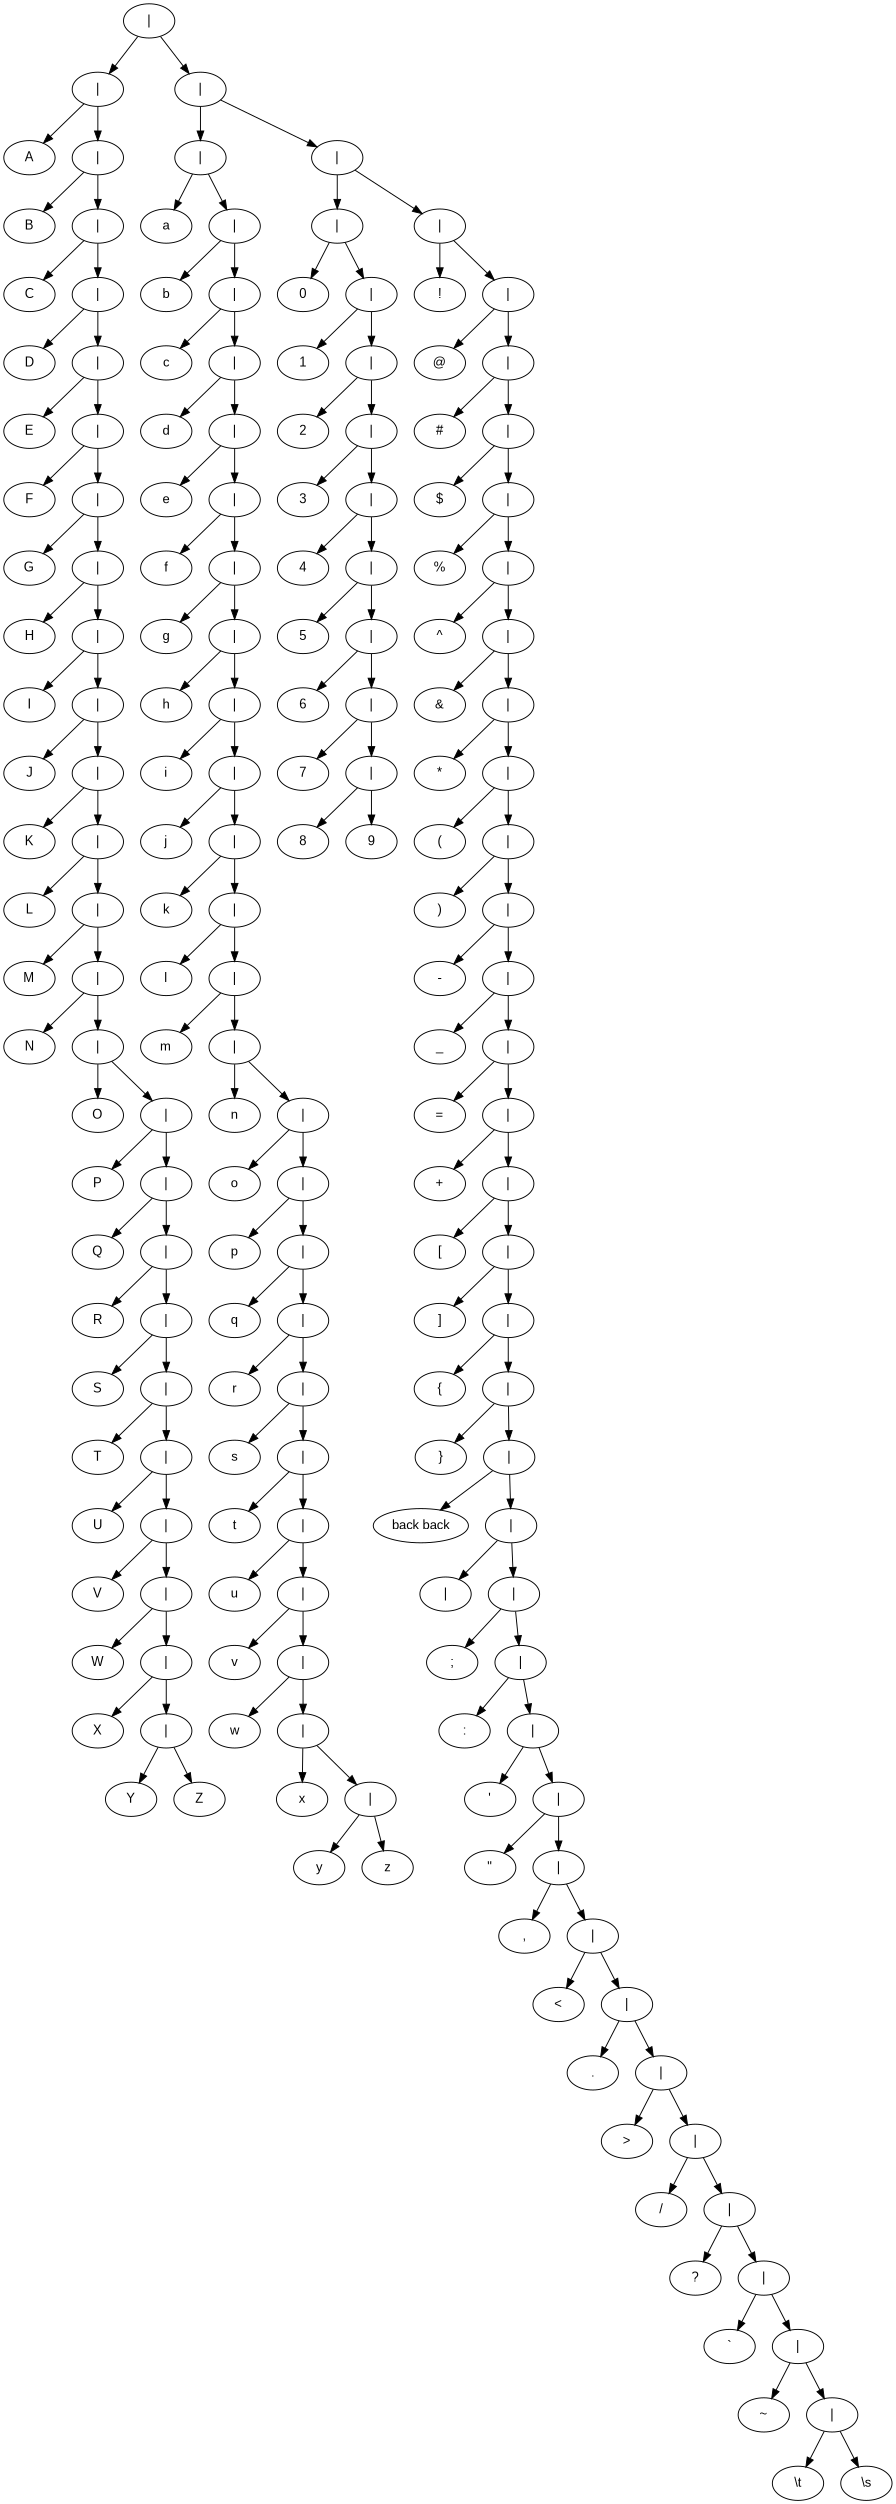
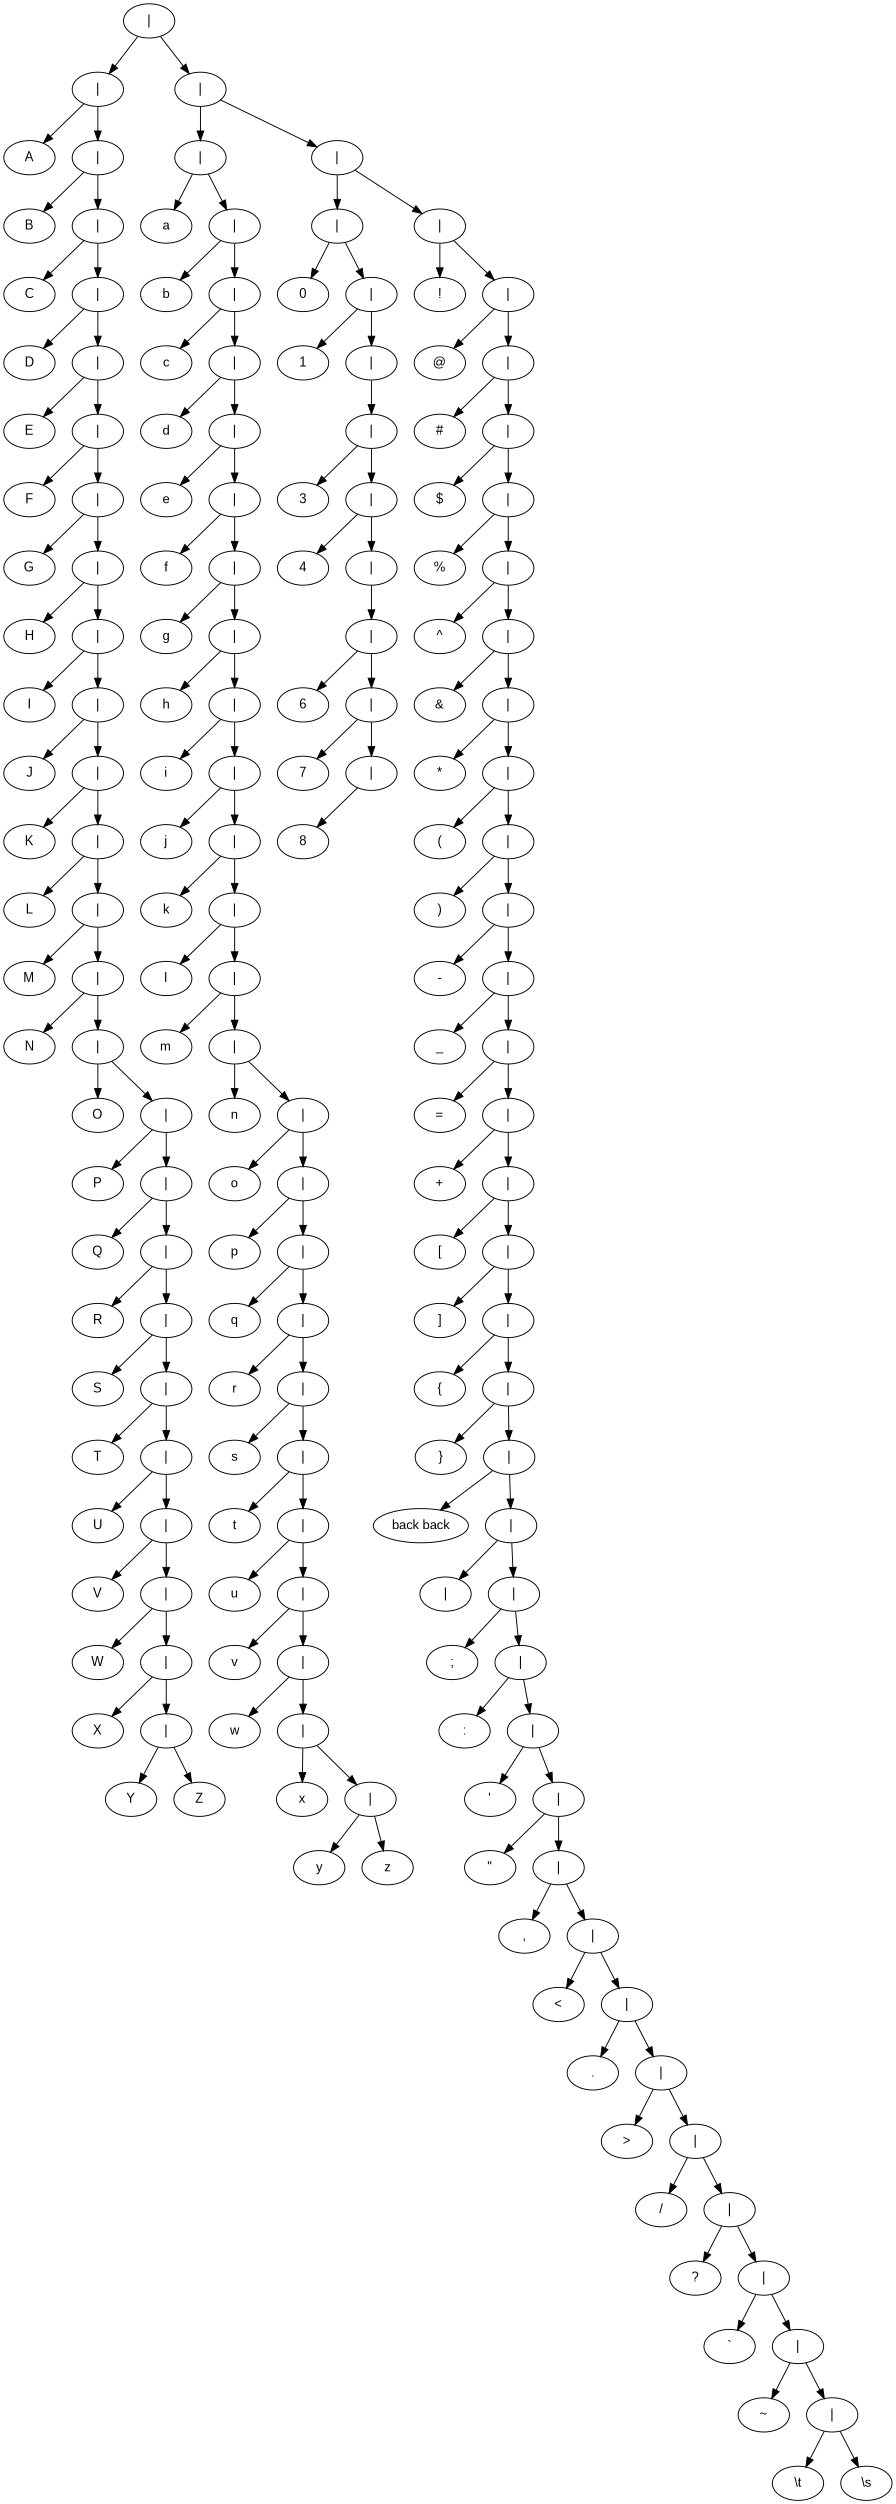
  digraph {
    fontname="Liberation Sans"
    node [fontname="Liberation Sans"]
    edge [fontname="Liberation Sans"]
    n1 [label="|"]
    n2 [label="|"]
    n3 [label="|"]
    n4 [label=A]
    n5 [label="|"]
    n6 [label="|"]
    n7 [label="|"]
    n8 [label=B]
    n9 [label="|"]
    n10 [label=C]
    n11 [label="|"]
    n12 [label=D]
    n13 [label="|"]
    n14 [label=E]
    n15 [label="|"]
    n16 [label=F]
    n17 [label="|"]
    n18 [label=G]
    n19 [label="|"]
    n20 [label=H]
    n21 [label="|"]
    n22 [label=I]
    n23 [label="|"]
    n24 [label=J]
    n25 [label="|"]
    n26 [label=K]
    n27 [label="|"]
    n28 [label=L]
    n29 [label="|"]
    n30 [label=M]
    n31 [label="|"]
    n32 [label=N]
    n33 [label="|"]
    n34 [label=O]
    n35 [label="|"]
    n36 [label=P]
    n37 [label="|"]
    n38 [label=Q]
    n39 [label="|"]
    n40 [label=R]
    n41 [label="|"]
    n42 [label=S]
    n43 [label="|"]
    n44 [label=T]
    n45 [label="|"]
    n46 [label=U]
    n47 [label="|"]
    n48 [label=V]
    n49 [label="|"]
    n50 [label=W]
    n51 [label="|"]
    n52 [label=X]
    n53 [label="|"]
    n54 [label=Y]
    n55 [label=Z]
    n56 [label=a]
    n57 [label="|"]
    n58 [label="|"]
    n59 [label="|"]
    n60 [label=b]
    n61 [label="|"]
    n62 [label=c]
    n63 [label="|"]
    n64 [label=d]
    n65 [label="|"]
    n66 [label=e]
    n67 [label="|"]
    n68 [label=f]
    n69 [label="|"]
    n70 [label=g]
    n71 [label="|"]
    n72 [label=h]
    n73 [label="|"]
    n74 [label=i]
    n75 [label="|"]
    n76 [label=j]
    n77 [label="|"]
    n78 [label=k]
    n79 [label="|"]
    n80 [label=l]
    n81 [label="|"]
    n82 [label=m]
    n83 [label="|"]
    n84 [label=n]
    n85 [label="|"]
    n86 [label=o]
    n87 [label="|"]
    n88 [label=p]
    n89 [label="|"]
    n90 [label=q]
    n91 [label="|"]
    n92 [label=r]
    n93 [label="|"]
    n94 [label=s]
    n95 [label="|"]
    n96 [label=t]
    n97 [label="|"]
    n98 [label=u]
    n99 [label="|"]
    n100 [label=v]
    n101 [label="|"]
    n102 [label=w]
    n103 [label="|"]
    n104 [label=x]
    n105 [label="|"]
    n106 [label=y]
    n107 [label=z]
    n108 [label=0]
    n109 [label="|"]
    n110 [label="!"]
    n111 [label="|"]
    n112 [label=1]
    n113 [label="|"]
-   n114 [label=2]
    n115 [label="|"]
    n116 [label=3]
    n117 [label="|"]
    n118 [label=4]
    n119 [label="|"]
-   n120 [label=5]
    n121 [label="|"]
    n122 [label=6]
    n123 [label="|"]
    n124 [label=7]
    n125 [label="|"]
    n126 [label=8]
-   n127 [label=9]
    n128 [label="@"]
    n129 [label="|"]
    n130 [label="#"]
    n131 [label="|"]
    n132 [label="$"]
    n133 [label="|"]
    n134 [label="%"]
    n135 [label="|"]
    n136 [label="^"]
    n137 [label="|"]
    n138 [label="&"]
    n139 [label="|"]
    n140 [label="*"]
    n141 [label="|"]
    n142 [label="("]
    n143 [label="|"]
    n144 [label=")"]
    n145 [label="|"]
    n146 [label="-"]
    n147 [label="|"]
    n148 [label=_]
    n149 [label="|"]
    n150 [label="="]
    n151 [label="|"]
    n152 [label="+"]
    n153 [label="|"]
    n154 [label="["]
    n155 [label="|"]
    n156 [label="]"]
    n157 [label="|"]
    n158 [label="{"]
    n159 [label="|"]
    n160 [label="}"]
    n161 [label="|"]
    n162 [label="back back"]
    n163 [label="|"]
    n164 [label="|"]
    n165 [label="|"]
    n166 [label=";"]
    n167 [label="|"]
    n168 [label=":"]
    n169 [label="|"]
    n170 [label="'"]
    n171 [label="|"]
    n172 [label="\""]
    n173 [label="|"]
    n174 [label=","]
    n175 [label="|"]
    n176 [label="<"]
    n177 [label="|"]
    n178 [label="."]
    n179 [label="|"]
    n180 [label=">"]
    n181 [label="|"]
    n182 [label="/"]
    n183 [label="|"]
    n184 [label="?"]
    n185 [label="|"]
    n186 [label="`"]
    n187 [label="|"]
    n188 [label="~"]
    n189 [label="|"]
    n190 [label="\\t"]
    n191 [label="\\s"]
    n1 -> n2
    n1 -> n3
    n2 -> n4
    n2 -> n5
    n3 -> n6
    n3 -> n7
    n5 -> n8
    n5 -> n9
    n6 -> n56
    n6 -> n57
    n7 -> n58
    n7 -> n59
    n9 -> n10
    n9 -> n11
    n11 -> n12
    n11 -> n13
    n13 -> n14
    n13 -> n15
    n15 -> n16
    n15 -> n17
    n17 -> n18
    n17 -> n19
    n19 -> n20
    n19 -> n21
    n21 -> n22
    n21 -> n23
    n23 -> n24
    n23 -> n25
    n25 -> n26
    n25 -> n27
    n27 -> n28
    n27 -> n29
    n29 -> n30
    n29 -> n31
    n31 -> n32
    n31 -> n33
    n33 -> n34
    n33 -> n35
    n35 -> n36
    n35 -> n37
    n37 -> n38
    n37 -> n39
    n39 -> n40
    n39 -> n41
    n41 -> n42
    n41 -> n43
    n43 -> n44
    n43 -> n45
    n45 -> n46
    n45 -> n47
    n47 -> n48
    n47 -> n49
    n49 -> n50
    n49 -> n51
    n51 -> n52
    n51 -> n53
    n53 -> n54
    n53 -> n55
    n57 -> n60
    n57 -> n61
    n58 -> n108
    n58 -> n109
    n59 -> n110
    n59 -> n111
    n61 -> n62
    n61 -> n63
    n63 -> n64
    n63 -> n65
    n65 -> n66
    n65 -> n67
    n67 -> n68
    n67 -> n69
    n69 -> n70
    n69 -> n71
    n71 -> n72
    n71 -> n73
    n73 -> n74
    n73 -> n75
    n75 -> n76
    n75 -> n77
    n77 -> n78
    n77 -> n79
    n79 -> n80
    n79 -> n81
    n81 -> n82
    n81 -> n83
    n83 -> n84
    n83 -> n85
    n85 -> n86
    n85 -> n87
    n87 -> n88
    n87 -> n89
    n89 -> n90
    n89 -> n91
    n91 -> n92
    n91 -> n93
    n93 -> n94
    n93 -> n95
    n95 -> n96
    n95 -> n97
    n97 -> n98
    n97 -> n99
    n99 -> n100
    n99 -> n101
    n101 -> n102
    n101 -> n103
    n103 -> n104
    n103 -> n105
    n105 -> n106
    n105 -> n107
    n109 -> n112
    n109 -> n113
    n111 -> n128
    n111 -> n129
-   n113 -> n114
    n113 -> n115
    n115 -> n116
    n115 -> n117
    n117 -> n118
    n117 -> n119
-   n119 -> n120
    n119 -> n121
    n121 -> n122
    n121 -> n123
    n123 -> n124
    n123 -> n125
    n125 -> n126
-   n125 -> n127
    n129 -> n130
    n129 -> n131
    n131 -> n132
    n131 -> n133
    n133 -> n134
    n133 -> n135
    n135 -> n136
    n135 -> n137
    n137 -> n138
    n137 -> n139
    n139 -> n140
    n139 -> n141
    n141 -> n142
    n141 -> n143
    n143 -> n144
    n143 -> n145
    n145 -> n146
    n145 -> n147
    n147 -> n148
    n147 -> n149
    n149 -> n150
    n149 -> n151
    n151 -> n152
    n151 -> n153
    n153 -> n154
    n153 -> n155
    n155 -> n156
    n155 -> n157
    n157 -> n158
    n157 -> n159
    n159 -> n160
    n159 -> n161
    n161 -> n162
    n161 -> n163
    n163 -> n164
    n163 -> n165
    n165 -> n166
    n165 -> n167
    n167 -> n168
    n167 -> n169
    n169 -> n170
    n169 -> n171
    n171 -> n172
    n171 -> n173
    n173 -> n174
    n173 -> n175
    n175 -> n176
    n175 -> n177
    n177 -> n178
    n177 -> n179
    n179 -> n180
    n179 -> n181
    n181 -> n182
    n181 -> n183
    n183 -> n184
    n183 -> n185
    n185 -> n186
    n185 -> n187
    n187 -> n188
    n187 -> n189
    n189 -> n190
    n189 -> n191
  }
